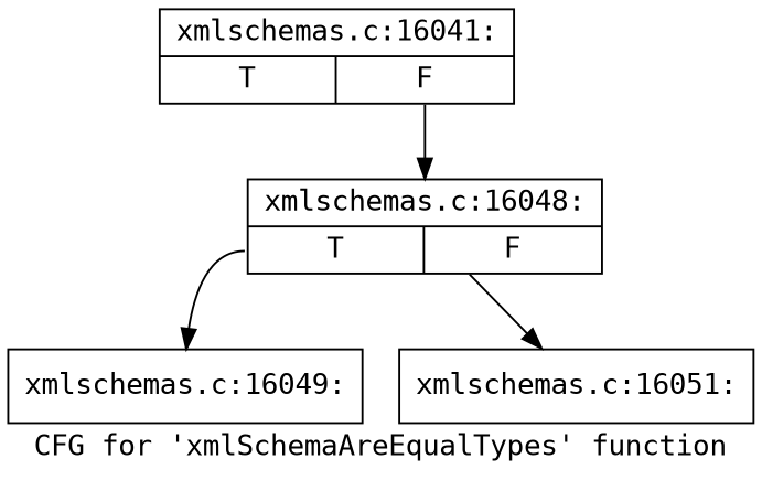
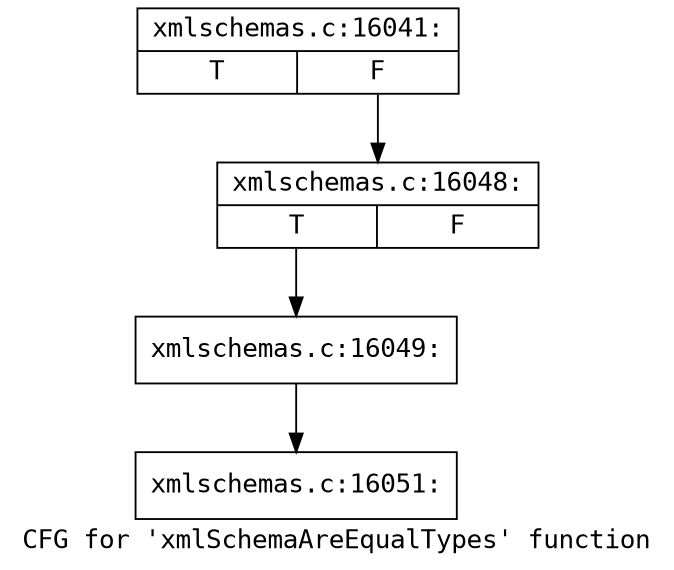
  digraph {
    fontname="DejaVu Sans Mono"
    label="CFG for 'xmlSchemaAreEqualTypes' function"
    node [fontname="DejaVu Sans Mono" shape=record]
    edge [fontname="DejaVu Sans Mono"]
    n1 [label="{xmlschemas.c:16041:|{<s0>T|<s1>F}}"]
    n2 [label="{xmlschemas.c:16048:|{<s0>T|<s1>F}}"]
    n3 [label="{xmlschemas.c:16049:}"]
    n4 [label="{xmlschemas.c:16051:}"]
    n1 -> n2 [tailport=s1]
    n2 -> n3 [tailport=s0]
-   n2 -> n4
+   n3 -> n4
  }
